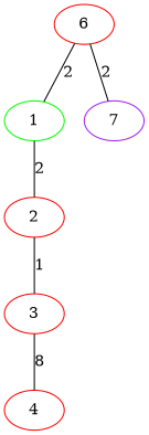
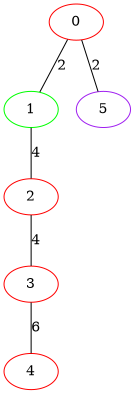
  graph {
    node [color=red weight=1]
    1 [color=green weight=2]
-   0 [label=6]
-   5 [color=purple weight=4 label=7]
+   0
+   5 [color=purple weight=4]
    2
    3
    4
-   1 -- 2 [label=2]
+   1 -- 2 [label=4]
    0 -- 1 [label=2]
    0 -- 5 [label=2]
-   2 -- 3 [label=1]
-   3 -- 4 [label=8]
+   2 -- 3 [label=4]
+   3 -- 4 [label=6]
  }
